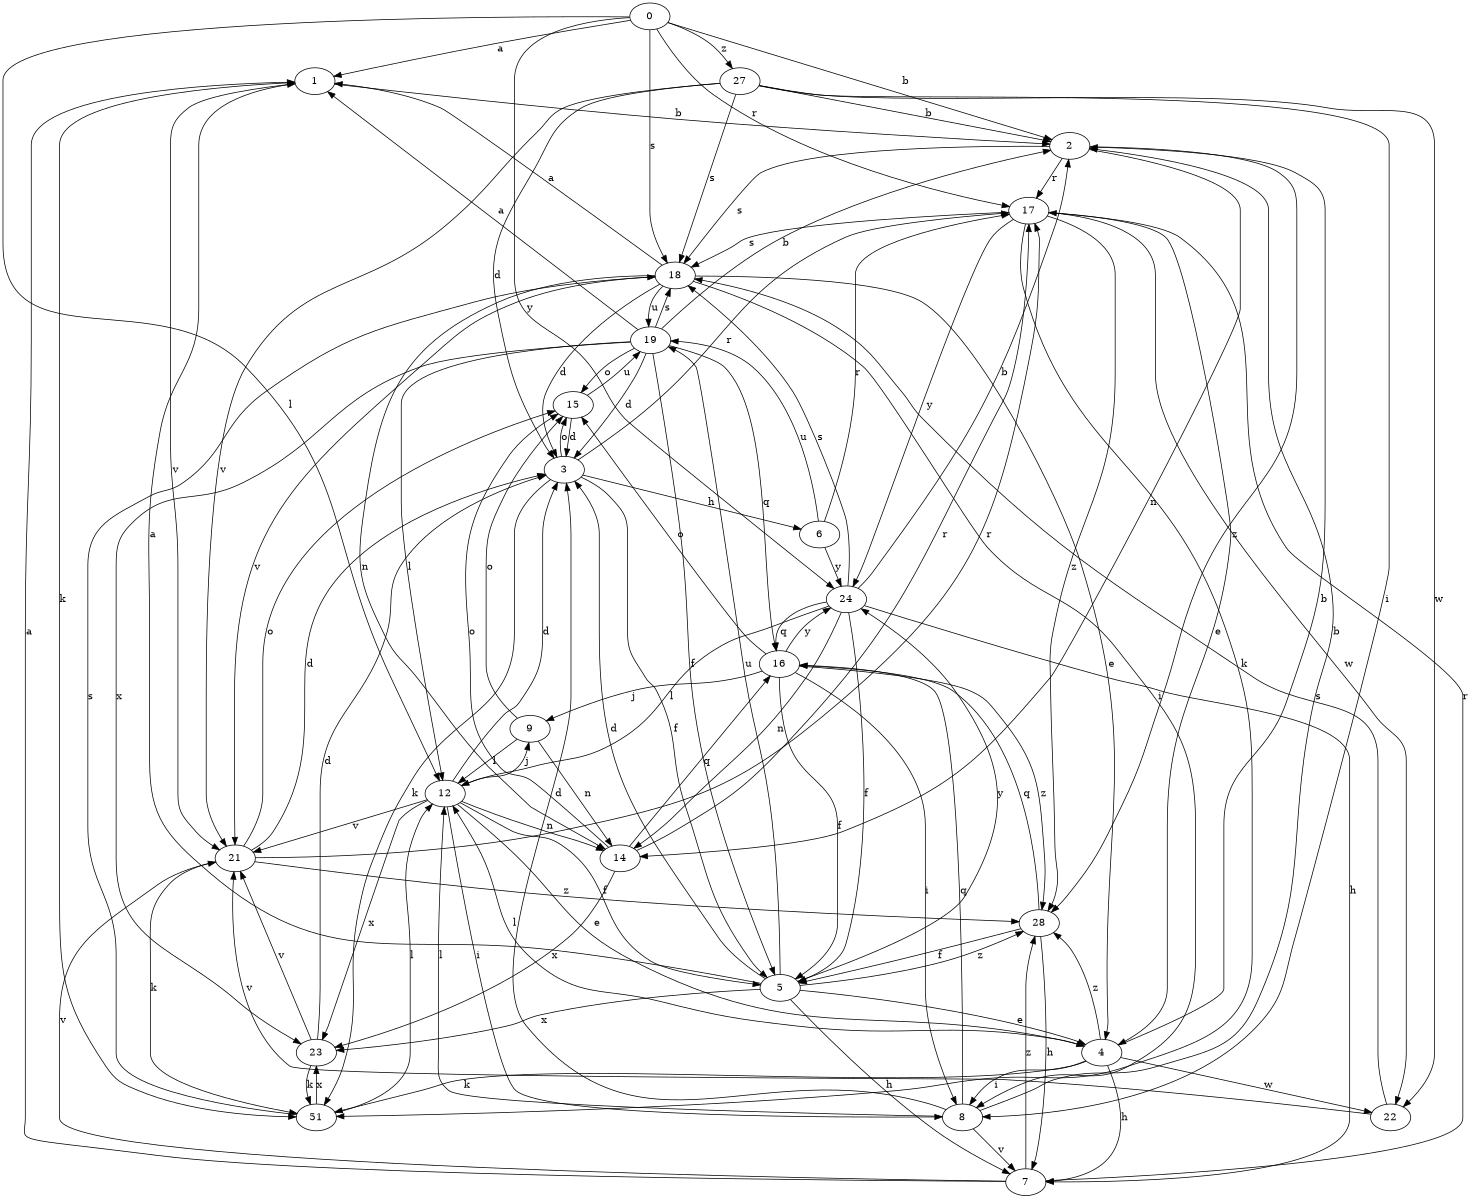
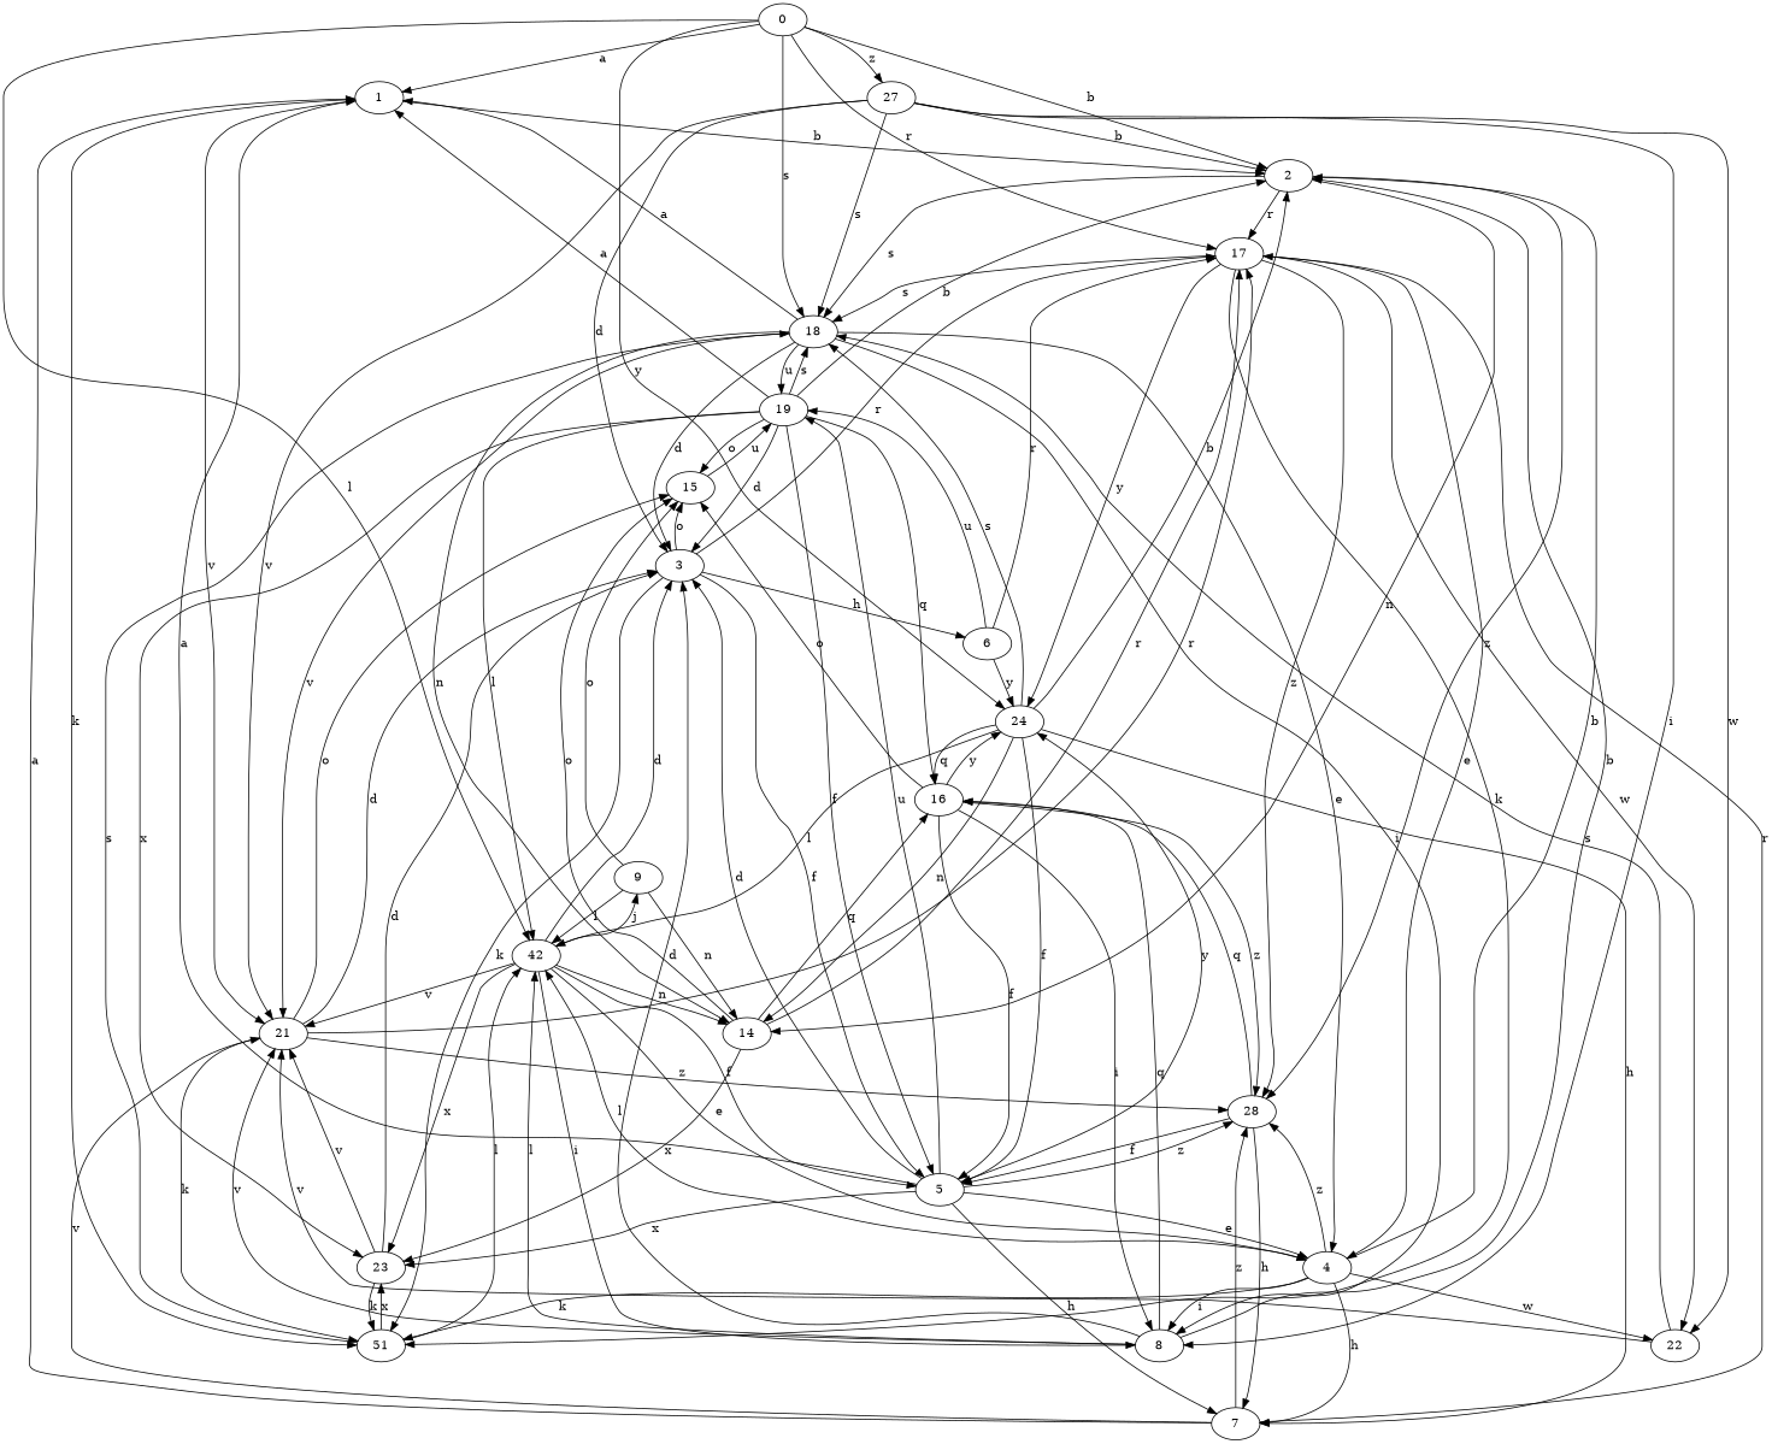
  strict digraph {
    0
    1
    2
-   12
+   12 [label=42]
    17
    18
    24
    27
    n9 [label=51]
    21
    14
    28
    3
    5
    4
    8
    23
    9
    22
    19
    7
    16
    15
    6
    0 -> 1 [label=a]
    0 -> 2 [label=b]
    0 -> 12 [label=l]
    0 -> 17 [label=r]
    0 -> 18 [label=s]
    0 -> 24 [label=y]
    0 -> 27 [label=z]
    1 -> 2 [label=b]
    1 -> n9 [label=k]
    1 -> 21 [label=v]
    2 -> 17 [label=r]
    2 -> 18 [label=s]
    2 -> 14 [label=n]
    2 -> 28 [label=z]
    12 -> 21 [label=v]
    12 -> 14 [label=n]
    12 -> 3 [label=d]
    12 -> 5 [label=f]
    12 -> 4 [label=e]
    12 -> 8 [label=i]
    12 -> 23 [label=x]
    12 -> 9 [label=j]
    17 -> 18 [label=s]
    17 -> 24 [label=y]
    17 -> n9 [label=k]
    17 -> 28 [label=z]
    17 -> 4 [label=e]
    17 -> 22 [label=w]
    18 -> 1 [label=a]
    18 -> 21 [label=v]
    18 -> 14 [label=n]
    18 -> 3 [label=d]
    18 -> 4 [label=e]
    18 -> 8 [label=i]
    18 -> 19 [label=u]
    24 -> 2 [label=b]
    24 -> 12 [label=l]
    24 -> 18 [label=s]
    24 -> 14 [label=n]
    24 -> 5 [label=f]
    24 -> 7 [label=h]
    24 -> 16 [label=q]
    27 -> 2 [label=b]
    27 -> 18 [label=s]
    27 -> 21 [label=v]
    27 -> 3 [label=d]
    27 -> 8 [label=i]
    27 -> 22 [label=w]
    n9 -> 12 [label=l]
    n9 -> 18 [label=s]
    n9 -> 23 [label=x]
    21 -> 17 [label=r]
    21 -> n9 [label=k]
    21 -> 28 [label=z]
    21 -> 3 [label=d]
    21 -> 15 [label=o]
    14 -> 17 [label=r]
    14 -> 23 [label=x]
    14 -> 16 [label=q]
    14 -> 15 [label=o]
    28 -> 5 [label=f]
    28 -> 7 [label=h]
    28 -> 16 [label=q]
    3 -> 17 [label=r]
    3 -> n9 [label=k]
    3 -> 5 [label=f]
    3 -> 15 [label=o]
    3 -> 6 [label=h]
    5 -> 1 [label=a]
    5 -> 24 [label=y]
    5 -> 28 [label=z]
    5 -> 3 [label=d]
    5 -> 4 [label=e]
    5 -> 23 [label=x]
    5 -> 19 [label=u]
    5 -> 7 [label=h]
    4 -> 2 [label=b]
    4 -> 12 [label=l]
    4 -> n9 [label=k]
    4 -> 28 [label=z]
    4 -> 8 [label=i]
    4 -> 22 [label=w]
    4 -> 7 [label=h]
    8 -> 2 [label=b]
    8 -> 12 [label=l]
-   8 -> 7 [label=v]
+   8 -> 21 [label=v]
    8 -> 3 [label=d]
    8 -> 16 [label=q]
    23 -> n9 [label=k]
    23 -> 21 [label=v]
    23 -> 3 [label=d]
    9 -> 12 [label=l]
    9 -> 14 [label=n]
    9 -> 15 [label=o]
    22 -> 18 [label=s]
    22 -> 21 [label=v]
    19 -> 1 [label=a]
    19 -> 2 [label=b]
    19 -> 12 [label=l]
    19 -> 18 [label=s]
    19 -> 3 [label=d]
    19 -> 5 [label=f]
    19 -> 23 [label=x]
    19 -> 16 [label=q]
    19 -> 15 [label=o]
    7 -> 1 [label=a]
    7 -> 17 [label=r]
    7 -> 21 [label=v]
    7 -> 28 [label=z]
    16 -> 24 [label=y]
    16 -> 28 [label=z]
    16 -> 5 [label=f]
    16 -> 8 [label=i]
-   16 -> 9 [label=j]
    16 -> 15 [label=o]
-   15 -> 3 [label=d]
    15 -> 19 [label=u]
    6 -> 17 [label=r]
    6 -> 24 [label=y]
    6 -> 19 [label=u]
  }
